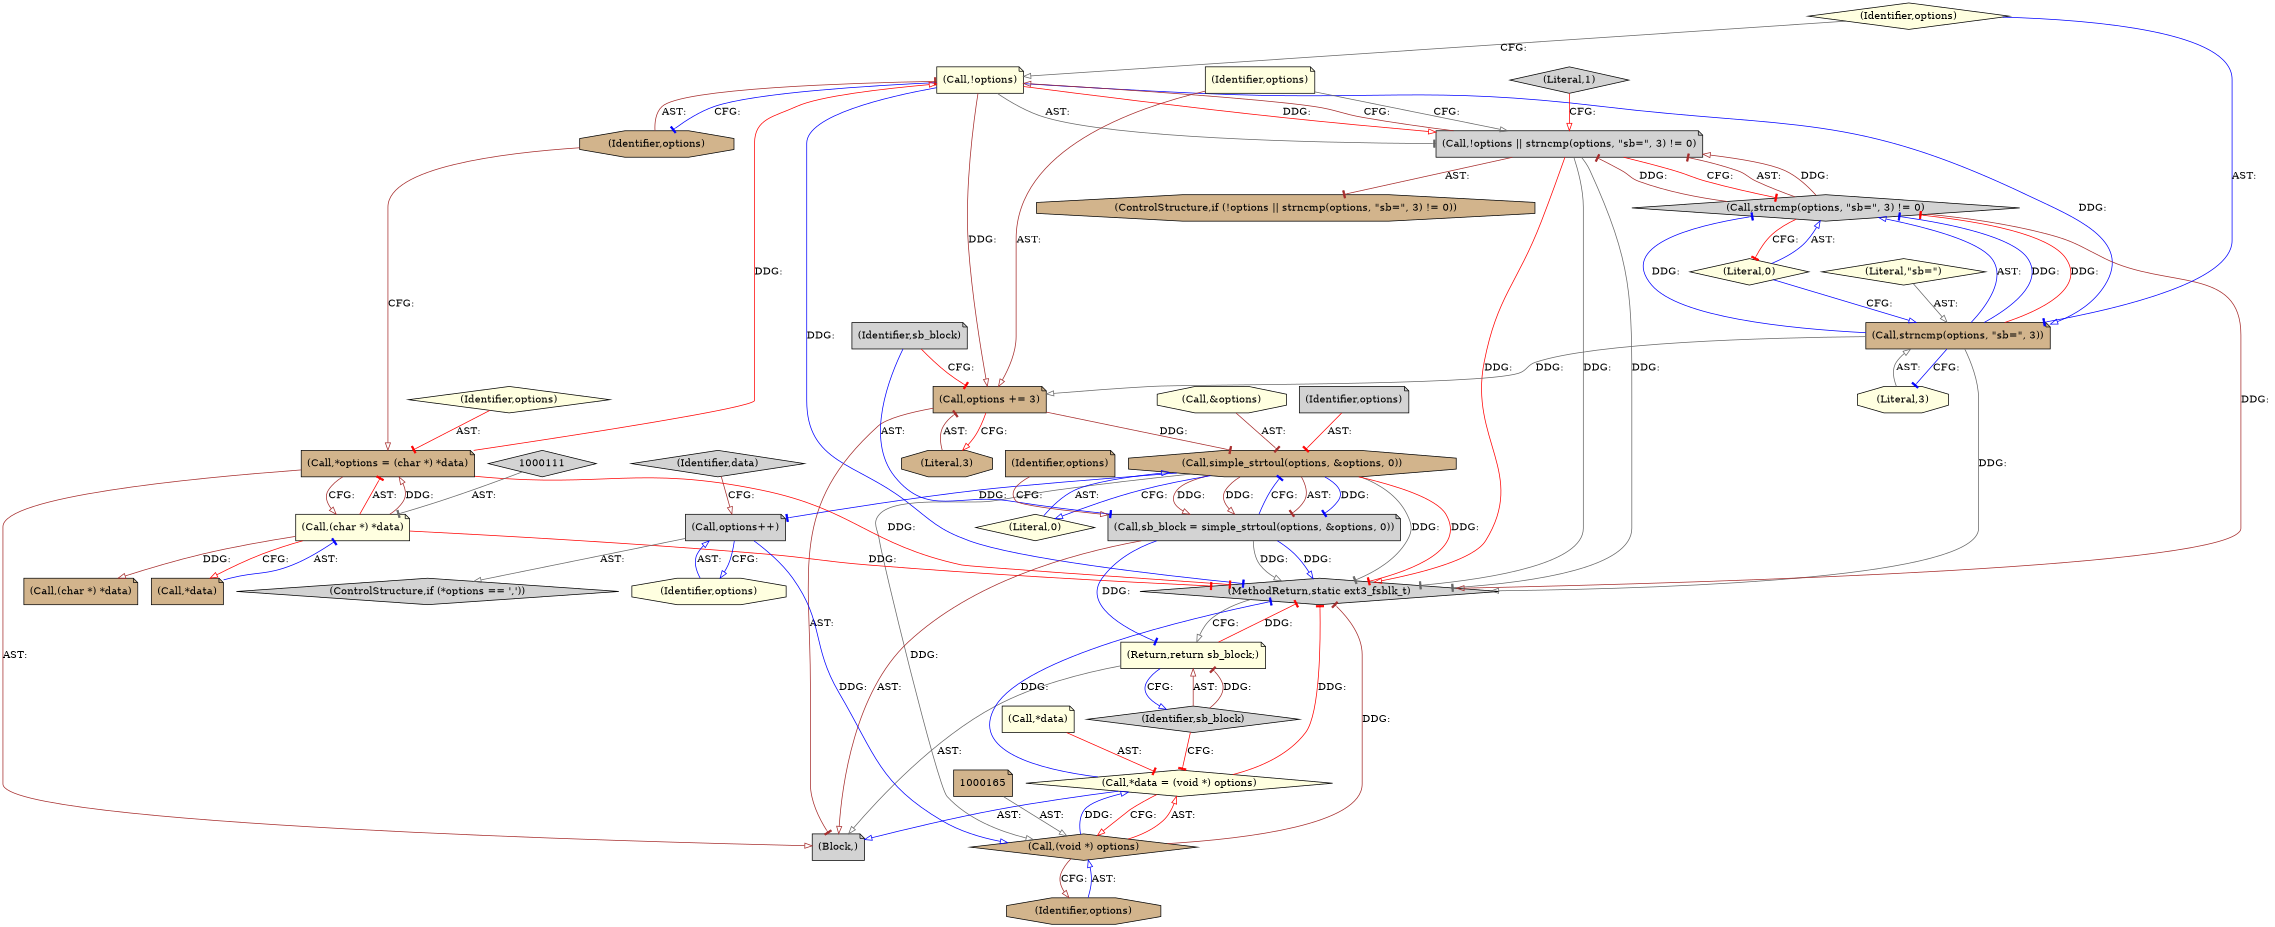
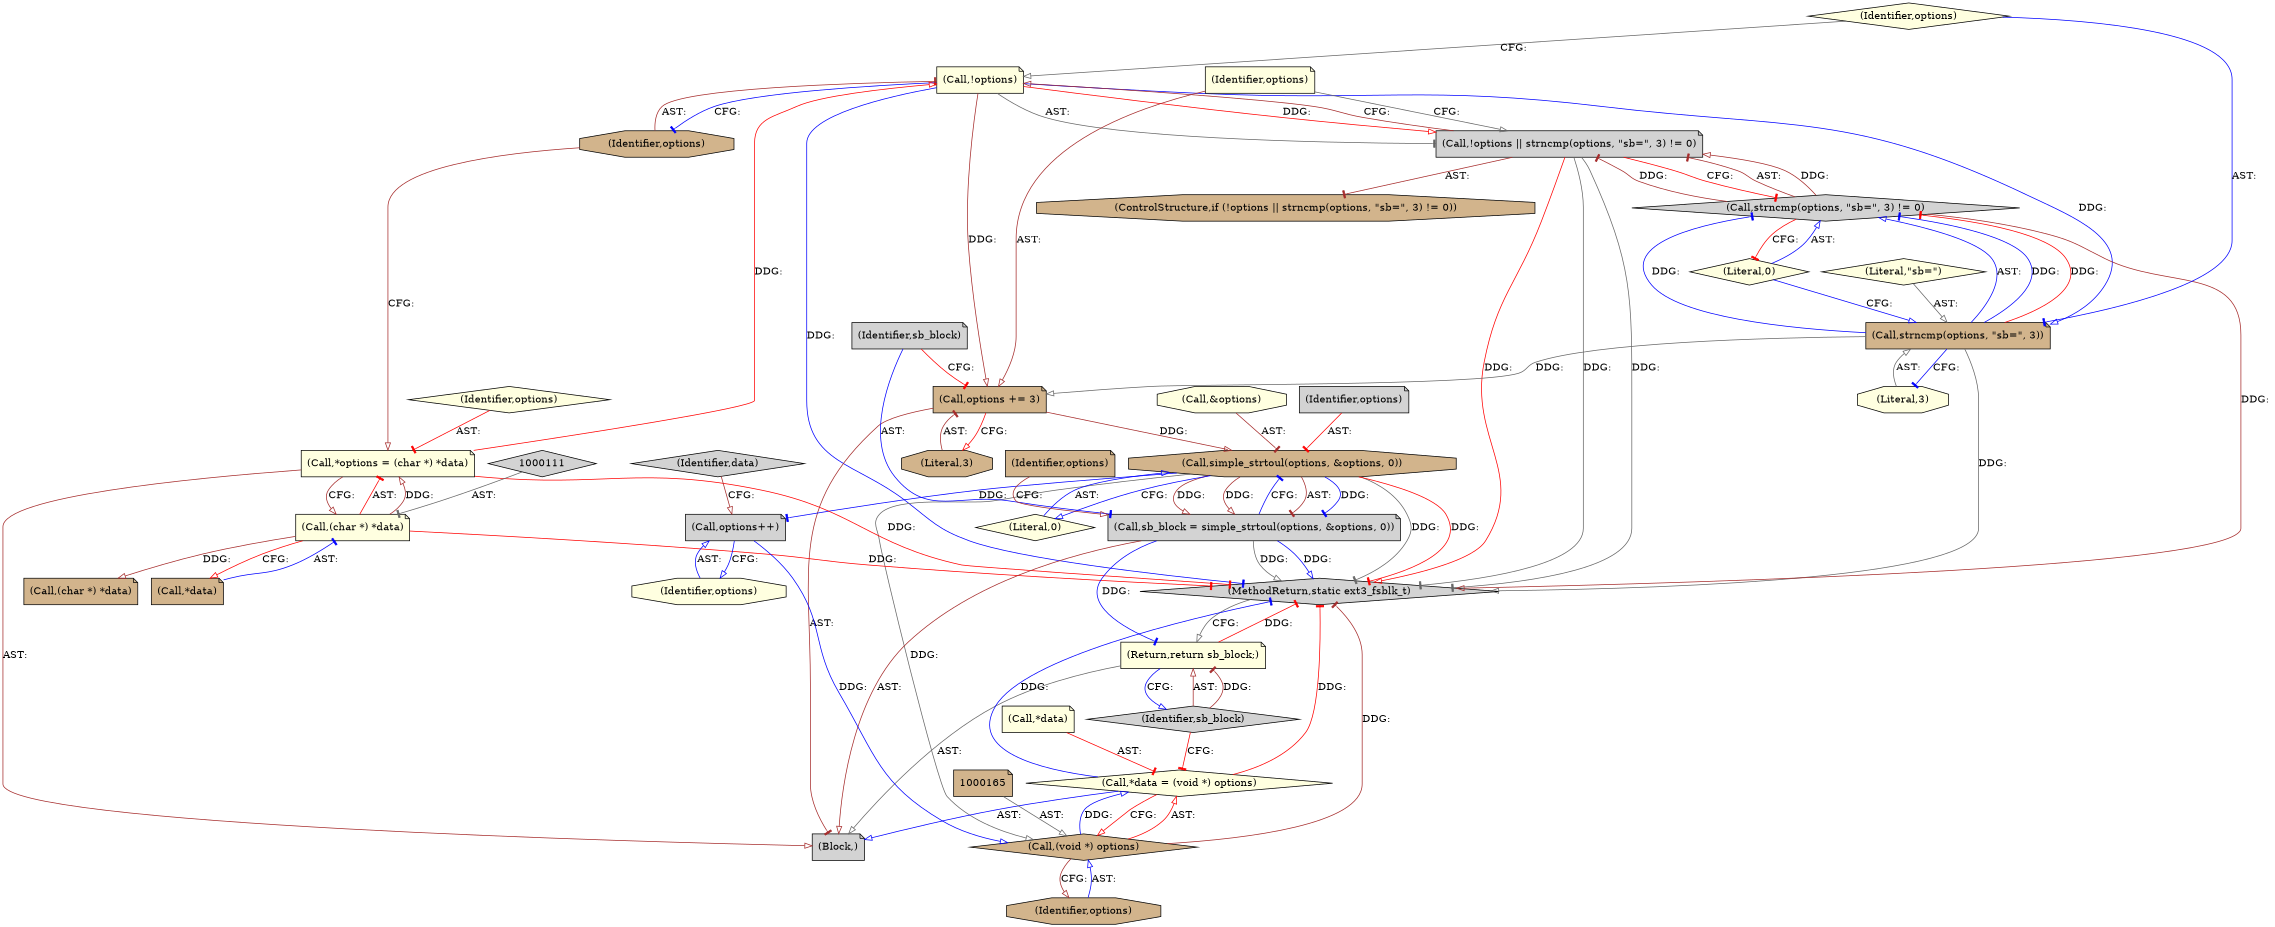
  digraph {
    node [fillcolor=lightyellow shape=note style=filled]
    edge [arrowhead=onormal color=brown]
    n1 [label="(Call,!options)"]
    n2 [fillcolor=lightgrey label="(Call,!options || strncmp(options, \"sb=\", 3) != 0)"]
    n3 [fillcolor=tan label="(Call,strncmp(options, \"sb=\", 3))"]
    n4 [fillcolor=tan label="(Call,options += 3)"]
    n5 [fillcolor=lightgrey label="(MethodReturn,static ext3_fsblk_t)" shape=diamond]
    n6 [fillcolor=tan label="(Identifier,options)" shape=octagon]
    n7 [fillcolor=lightgrey label="(Call,strncmp(options, \"sb=\", 3) != 0)" shape=diamond]
    n8 [fillcolor=tan label="(ControlStructure,if (!options || strncmp(options, \"sb=\", 3) != 0))" shape=octagon]
    n9 [label="(Literal,3)" shape=octagon]
    n10 [fillcolor=lightgrey label="(Block,)"]
    n11 [fillcolor=tan label="(Call,simple_strtoul(options, &options, 0))" shape=octagon]
    n12 [fillcolor=tan label="(Literal,3)" shape=octagon]
    n13 [label="(Return,return sb_block;)"]
-   n14 [fillcolor=tan label="(Call,*options = (char *) *data)"]
+   n14 [label="(Call,*options = (char *) *data)"]
    n15 [label="(Call,(char *) *data)"]
    n16 [fillcolor=tan label="(Call,(char *) *data)"]
    n17 [fillcolor=tan label="(Call,*data)"]
    n18 [label="(Literal,0)" shape=diamond]
    n19 [fillcolor=lightgrey label="(Call,sb_block = simple_strtoul(options, &options, 0))"]
    n20 [fillcolor=lightgrey label="(Call,options++)"]
    n21 [fillcolor=tan label="(Call,(void *) options)" shape=diamond]
    n22 [label="(Literal,0)" shape=diamond]
    n23 [label="(Identifier,options)" shape=octagon]
-   n24 [fillcolor=lightgrey label="(ControlStructure,if (*options == ','))" shape=diamond]
    n25 [label="(Call,*data = (void *) options)" shape=diamond]
    n26 [fillcolor=tan label="(Identifier,options)" shape=octagon]
    n27 [fillcolor=lightgrey label="(Identifier,sb_block)" shape=diamond]
    n28 [fillcolor=lightgrey label="(Identifier,data)" shape=diamond]
    n29 [label="(Identifier,options)"]
    n30 [fillcolor=lightgrey label="(Identifier,options)"]
    n31 [label="(Call,*data)"]
    n32 [fillcolor=lightgrey label="(Identifier,sb_block)"]
    n33 [label="(Identifier,options)" shape=diamond]
-   n34 [fillcolor=lightgrey label="(Literal,1)" shape=diamond]
    n35 [label="(Literal,\"sb=\")" shape=diamond]
    n36 [label="(Call,&options)" shape=octagon]
    n37 [fillcolor=tan label="(Identifier,options)"]
    n38 [label="(Identifier,options)" shape=diamond]
    1000111 [fillcolor=lightgrey shape=diamond]
    1000165 [fillcolor=tan]
    n1 -> n2 [arrowhead=tee color=gray40 label="AST: "]
    n1 -> n2 [color=red label="DDG: "]
    n1 -> n3 [color=blue label="DDG: "]
    n1 -> n4 [label="DDG: "]
    n1 -> n5 [arrowhead=tee color=blue label="DDG: "]
    n1 -> n6 [arrowhead=tee color=blue label="CFG: "]
    n2 -> n1 [label="CFG: "]
    n2 -> n5 [color=red label="DDG: "]
    n2 -> n5 [arrowhead=tee color=gray40 label="DDG: "]
    n2 -> n5 [arrowhead=tee color=gray40 label="DDG: "]
    n2 -> n7 [arrowhead=tee color=red label="CFG: "]
    n2 -> n8 [arrowhead=tee label="AST: "]
    n3 -> n4 [color=gray40 label="DDG: "]
    n3 -> n5 [color=gray40 label="DDG: "]
    n3 -> n7 [color=blue label="AST: "]
    n3 -> n7 [arrowhead=tee color=blue label="DDG: "]
    n3 -> n7 [arrowhead=tee color=red label="DDG: "]
    n3 -> n7 [arrowhead=tee color=blue label="DDG: "]
    n3 -> n9 [arrowhead=tee color=blue label="CFG: "]
    n4 -> n10 [arrowhead=tee label="AST: "]
-   n4 -> n11 [arrowhead=tee label="DDG: "]
+   n4 -> n11 [label="DDG: "]
    n4 -> n12 [color=red label="CFG: "]
    n5 -> n13 [color=gray40 label="CFG: "]
    n6 -> n1 [arrowhead=tee label="AST: "]
    n6 -> n14 [label="CFG: "]
    n7 -> n2 [arrowhead=tee label="AST: "]
    n7 -> n2 [label="DDG: "]
    n7 -> n2 [arrowhead=tee label="DDG: "]
    n7 -> n5 [label="DDG: "]
    n7 -> n18 [arrowhead=tee color=red label="CFG: "]
    n9 -> n3 [color=gray40 label="AST: "]
    n11 -> n5 [arrowhead=tee color=gray40 label="DDG: "]
    n11 -> n5 [arrowhead=tee color=red label="DDG: "]
    n11 -> n19 [arrowhead=tee label="AST: "]
    n11 -> n19 [arrowhead=tee color=blue label="DDG: "]
    n11 -> n19 [label="DDG: "]
    n11 -> n19 [label="DDG: "]
    n11 -> n20 [arrowhead=tee color=blue label="DDG: "]
    n11 -> n21 [color=gray40 label="DDG: "]
    n11 -> n22 [color=blue label="CFG: "]
    n12 -> n4 [arrowhead=tee label="AST: "]
    n13 -> n5 [arrowhead=tee color=red label="DDG: "]
    n13 -> n10 [color=gray40 label="AST: "]
    n13 -> n27 [color=blue label="CFG: "]
    n14 -> n1 [color=red label="DDG: "]
    n14 -> n5 [arrowhead=tee color=red label="DDG: "]
    n14 -> n10 [label="AST: "]
    n14 -> n15 [label="CFG: "]
    n15 -> n5 [arrowhead=tee color=red label="DDG: "]
    n15 -> n14 [arrowhead=tee color=red label="AST: "]
    n15 -> n14 [label="DDG: "]
    n15 -> n16 [label="DDG: "]
    n15 -> n17 [color=red label="CFG: "]
    n17 -> n15 [arrowhead=tee color=blue label="AST: "]
    n18 -> n3 [color=blue label="CFG: "]
    n18 -> n7 [color=blue label="AST: "]
    n19 -> n5 [color=blue label="DDG: "]
    n19 -> n5 [color=gray40 label="DDG: "]
    n19 -> n10 [label="AST: "]
    n19 -> n11 [arrowhead=tee color=blue label="CFG: "]
    n19 -> n13 [arrowhead=tee color=blue label="DDG: "]
    n20 -> n21 [color=blue label="DDG: "]
    n20 -> n23 [color=blue label="CFG: "]
-   n20 -> n24 [color=gray40 label="AST: "]
    n21 -> n5 [arrowhead=tee label="DDG: "]
    n21 -> n25 [color=red label="AST: "]
    n21 -> n25 [color=blue label="DDG: "]
    n21 -> n26 [label="CFG: "]
    n22 -> n11 [color=blue label="AST: "]
    n23 -> n20 [color=blue label="AST: "]
    n25 -> n5 [arrowhead=tee color=red label="DDG: "]
    n25 -> n5 [arrowhead=tee color=blue label="DDG: "]
    n25 -> n10 [color=blue label="AST: "]
    n25 -> n21 [color=red label="CFG: "]
    n26 -> n21 [color=blue label="AST: "]
    n27 -> n13 [label="AST: "]
    n27 -> n13 [arrowhead=tee label="DDG: "]
    n27 -> n25 [arrowhead=tee color=red label="CFG: "]
    n28 -> n20 [label="CFG: "]
    n29 -> n2 [color=gray40 label="CFG: "]
    n29 -> n4 [label="AST: "]
    n30 -> n11 [arrowhead=tee color=red label="AST: "]
    n31 -> n25 [arrowhead=tee color=red label="AST: "]
    n32 -> n4 [arrowhead=tee color=red label="CFG: "]
    n32 -> n19 [arrowhead=tee color=blue label="AST: "]
    n33 -> n14 [arrowhead=tee color=red label="AST: "]
-   n34 -> n2 [color=red label="CFG: "]
    n35 -> n3 [color=gray40 label="AST: "]
    n36 -> n11 [arrowhead=tee label="AST: "]
    n37 -> n19 [label="CFG: "]
    n38 -> n1 [color=gray40 label="CFG: "]
    n38 -> n3 [arrowhead=tee color=blue label="AST: "]
    1000111 -> n15 [arrowhead=tee color=gray40 label="AST: "]
    1000165 -> n21 [color=gray40 label="AST: "]
  }
